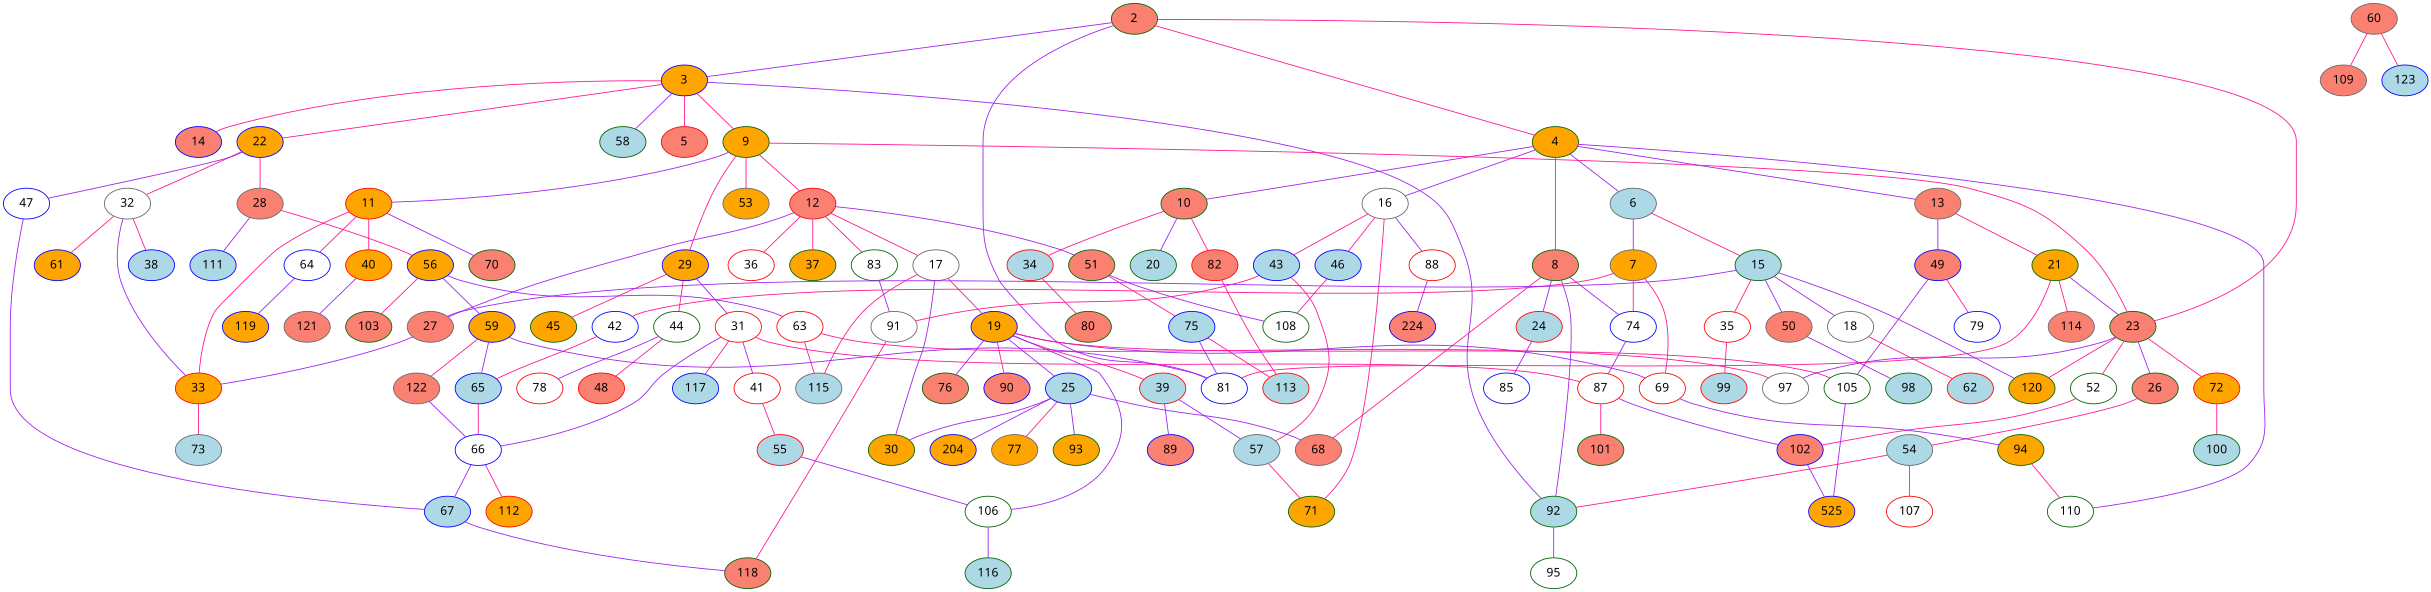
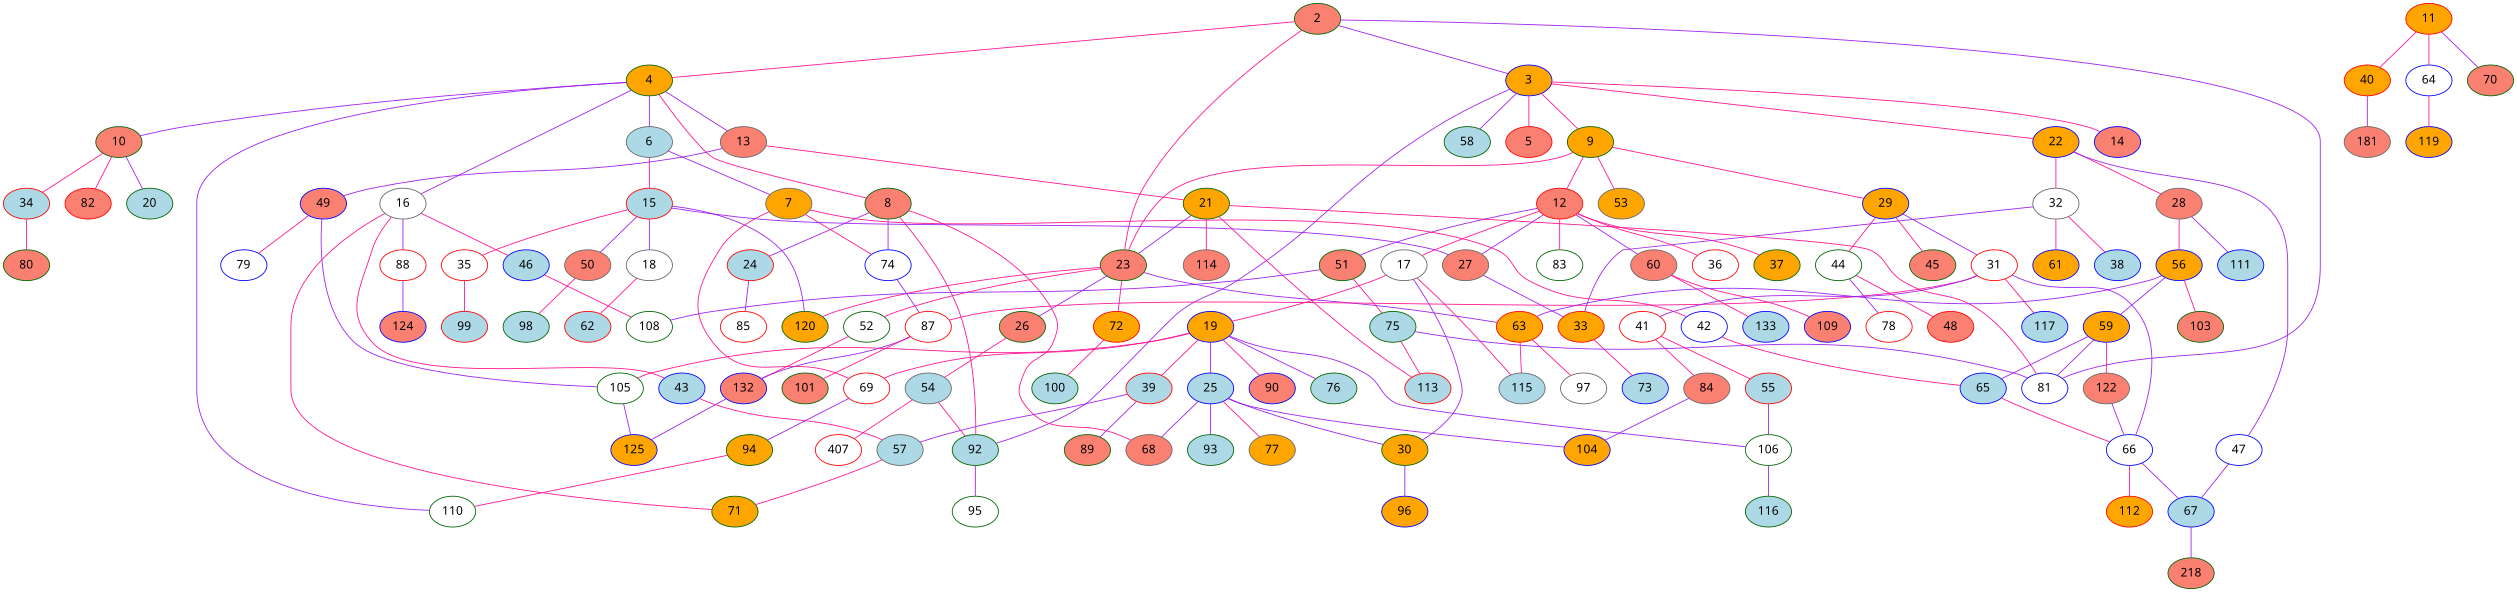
  graph {
    fontname="Noto Sans"
    node [color=darkgreen fillcolor=salmon fontname="Noto Sans" style=filled]
    edge [color=deeppink fontname="Noto Sans"]
    2
    3 [color=blue fillcolor=orange]
    4 [fillcolor=orange]
    23
    81 [color=blue fillcolor=white]
    5 [color=red]
    9 [fillcolor=orange]
    14 [color=blue]
    22 [color=blue fillcolor=orange]
    58 [fillcolor=lightblue]
    92 [fillcolor=lightblue]
    6 [color=gray40 fillcolor=lightblue]
    8
    10
    13 [color=gray40]
    16 [color=gray40 fillcolor=white]
    110 [fillcolor=white]
    120 [fillcolor=orange]
    26
    52 [fillcolor=white]
-   63 [color=red fillcolor=white]
+   63 [color=red fillcolor=orange]
    72 [color=red fillcolor=orange]
    11 [color=red fillcolor=orange]
    12 [color=red]
    29 [color=blue fillcolor=orange]
    53 [color=gray40 fillcolor=orange]
    28 [color=gray40]
    32 [color=gray40 fillcolor=white]
    47 [color=blue fillcolor=white]
    95 [fillcolor=white]
    7 [color=gray40 fillcolor=orange]
-   15 [fillcolor=lightblue]
+   15 [color=red fillcolor=lightblue]
    74 [color=blue fillcolor=white]
    24 [color=red fillcolor=lightblue]
    68 [color=gray40]
    20 [fillcolor=lightblue]
    34 [color=red fillcolor=lightblue]
    82 [color=red]
    21 [fillcolor=orange]
    49 [color=blue]
    43 [color=blue fillcolor=lightblue]
    46 [color=blue fillcolor=lightblue]
    71 [fillcolor=orange]
    88 [color=red fillcolor=white]
    42 [color=blue fillcolor=white]
    69 [color=red fillcolor=white]
    27 [color=gray40]
    18 [color=gray40 fillcolor=white]
    35 [color=red fillcolor=white]
    50 [color=gray40]
    65 [color=blue fillcolor=lightblue]
    94 [fillcolor=orange]
    87 [color=red fillcolor=white]
-   85 [color=blue fillcolor=white]
+   85 [color=red fillcolor=white]
    33 [color=red fillcolor=orange]
    40 [color=red fillcolor=orange]
    64 [color=blue fillcolor=white]
    70
    17 [color=gray40 fillcolor=white]
    36 [color=red fillcolor=white]
    37 [fillcolor=orange]
    51
    60 [color=gray40]
    83 [fillcolor=white]
    31 [color=red fillcolor=white]
    44 [fillcolor=white]
-   45 [fillcolor=orange]
+   45
    80
-   73 [color=gray40 fillcolor=lightblue]
-   121 [color=gray40]
+   73 [color=blue fillcolor=lightblue]
+   121 [color=gray40 label=181]
    119 [color=blue fillcolor=orange]
    19 [color=blue fillcolor=orange]
    30 [fillcolor=orange]
    115 [color=gray40 fillcolor=lightblue]
    108 [fillcolor=white]
-   75 [color=blue fillcolor=lightblue]
-   109 [color=gray40]
-   123 [color=blue fillcolor=lightblue]
-   91 [color=gray40 fillcolor=white]
+   75 [fillcolor=lightblue]
+   109 [color=blue]
+   123 [color=blue fillcolor=lightblue label=133]
    113 [color=red fillcolor=lightblue]
    114 [color=gray40]
    105 [fillcolor=white]
    79 [color=blue fillcolor=white]
    62 [color=red fillcolor=lightblue]
    99 [color=red fillcolor=lightblue]
    98 [fillcolor=lightblue]
    57 [color=gray40 fillcolor=lightblue]
-   124 [color=blue label=224]
+   124 [color=blue]
    25 [color=blue fillcolor=lightblue]
    39 [color=red fillcolor=lightblue]
-   76
+   76 [fillcolor=lightblue]
    90 [color=blue]
    106 [fillcolor=white]
+   96 [color=blue fillcolor=orange]
    77 [color=gray40 fillcolor=orange]
-   93 [fillcolor=orange]
-   104 [color=blue fillcolor=orange label=204]
-   89 [color=blue]
-   125 [color=blue fillcolor=orange label=525]
+   93 [fillcolor=lightblue]
+   104 [color=blue fillcolor=orange]
+   89
+   125 [color=blue fillcolor=orange]
    116 [fillcolor=lightblue]
    56 [color=blue fillcolor=orange]
    111 [color=blue fillcolor=lightblue]
    38 [color=blue fillcolor=lightblue]
    61 [color=blue fillcolor=orange]
    67 [color=blue fillcolor=lightblue]
    54 [color=gray40 fillcolor=lightblue]
-   102 [color=blue]
+   102 [color=blue label=132]
    97 [color=gray40 fillcolor=white]
    100 [fillcolor=lightblue]
-   107 [color=red fillcolor=white]
+   107 [color=red fillcolor=white label=407]
    59 [color=blue fillcolor=orange]
    103
    41 [color=red fillcolor=white]
    66 [color=blue fillcolor=white]
    117 [color=blue fillcolor=lightblue]
    48 [color=red]
    78 [color=red fillcolor=white]
    55 [color=red fillcolor=lightblue]
+   84 [color=gray40]
    112 [color=red fillcolor=orange]
    101
-   118
+   118 [label=218]
    122 [color=gray40]
    2 -- 3 [color=purple]
    2 -- 4
    2 -- 23
    2 -- 81 [color=purple]
    3 -- 5
    3 -- 9
    3 -- 14
    3 -- 22
    3 -- 58 [color=purple]
    3 -- 92 [color=purple]
    4 -- 6 [color=purple]
    4 -- 8
    4 -- 10 [color=purple]
    4 -- 13 [color=purple]
    4 -- 16 [color=purple]
    4 -- 110 [color=purple]
    23 -- 120
    23 -- 26 [color=purple]
    23 -- 52
-   23 -- 97 [color=purple]
+   23 -- 63 [color=purple]
    23 -- 72
    9 -- 23
-   9 -- 11 [color=purple]
    9 -- 12
    9 -- 29
    9 -- 53
    22 -- 28
    22 -- 32
    22 -- 47 [color=purple]
    92 -- 95 [color=purple]
    6 -- 7 [color=purple]
    6 -- 15
-   8 -- 92 [color=purple]
+   8 -- 92
    8 -- 74 [color=purple]
    8 -- 24 [color=purple]
    8 -- 68
    10 -- 20 [color=purple]
    10 -- 34
    10 -- 82
    13 -- 21
    13 -- 49 [color=purple]
    16 -- 43
    16 -- 46
    16 -- 71
    16 -- 88 [color=purple]
    26 -- 54
    52 -- 102
    63 -- 115
    63 -- 97
    72 -- 100
-   11 -- 33
    11 -- 40
    11 -- 64
    11 -- 70 [color=purple]
    12 -- 27 [color=purple]
    12 -- 17
    12 -- 36
    12 -- 37
    12 -- 51 [color=purple]
+   12 -- 60 [color=purple]
    12 -- 83
    29 -- 31 [color=purple]
    29 -- 44
    29 -- 45
    28 -- 56
    28 -- 111 [color=purple]
    32 -- 33 [color=purple]
    32 -- 38
    32 -- 61
    47 -- 67 [color=purple]
    7 -- 74
    7 -- 42
    7 -- 69
    15 -- 120 [color=purple]
    15 -- 27 [color=purple]
    15 -- 18 [color=purple]
    15 -- 35
    15 -- 50 [color=purple]
    74 -- 87 [color=purple]
    24 -- 85 [color=purple]
    34 -- 80
    21 -- 23 [color=purple]
    21 -- 81
-   82 -- 113
+   21 -- 113
    21 -- 114
    49 -- 105 [color=purple]
    49 -- 79
-   43 -- 91
    43 -- 57
    46 -- 108
    88 -- 124 [color=purple]
    42 -- 65
    69 -- 94 [color=purple]
    27 -- 33 [color=purple]
    18 -- 62
    35 -- 99
-   50 -- 98 [color=purple]
+   50 -- 98
    65 -- 66
    94 -- 110
    87 -- 102 [color=purple]
    87 -- 101
    33 -- 73
    40 -- 121 [color=purple]
-   64 -- 119 [color=purple]
+   64 -- 119
    17 -- 19
    17 -- 30 [color=purple]
    17 -- 115
    51 -- 108 [color=purple]
    51 -- 75
    60 -- 109
    60 -- 123
-   83 -- 91 [color=purple]
    31 -- 87
    31 -- 41 [color=purple]
    31 -- 66 [color=purple]
    31 -- 117
    44 -- 48
    44 -- 78 [color=purple]
-   19 -- 69 [color=purple]
+   19 -- 69
    19 -- 105
    19 -- 25 [color=purple]
    19 -- 39
    19 -- 76 [color=purple]
    19 -- 90
    19 -- 106 [color=purple]
+   30 -- 96 [color=purple]
    75 -- 81 [color=purple]
    75 -- 113
-   91 -- 118
    105 -- 125 [color=purple]
    57 -- 71
    25 -- 68 [color=purple]
    25 -- 30 [color=purple]
    25 -- 77
    25 -- 93 [color=purple]
    25 -- 104 [color=purple]
    39 -- 57 [color=purple]
    39 -- 89 [color=purple]
    106 -- 116 [color=purple]
    56 -- 63 [color=purple]
    56 -- 59 [color=purple]
    56 -- 103
    67 -- 118 [color=purple]
    54 -- 92
    54 -- 107
    102 -- 125 [color=purple]
    59 -- 81 [color=purple]
    59 -- 65 [color=purple]
    59 -- 122
    41 -- 55
+   41 -- 84
    66 -- 67 [color=purple]
    66 -- 112
    55 -- 106 [color=purple]
+   84 -- 104 [color=purple]
    122 -- 66 [color=purple]
  }
